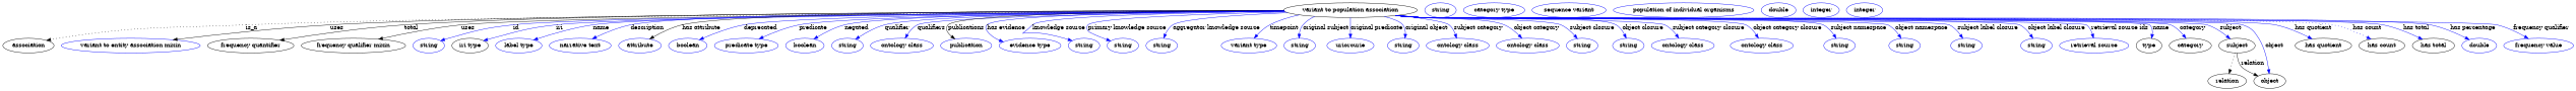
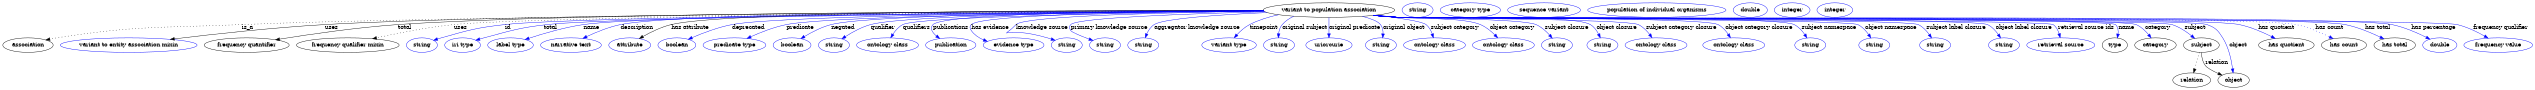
  digraph {
    node [color=blue]
    edge [style=solid color=blue]
    n1 [height=0.5 label="variant to population association" width=4.5315 color=""]
    association [height=0.5 width=1.7332 color=""]
    "variant to entity association mixin" [height=0.5 width=4.7121]
    "frequency quantifier" [height=0.5 width=2.9247 color=""]
    "frequency qualifier mixin" [height=0.5 width=3.5386 color=""]
    n6 [height=0.5 label=string width=1.0652]
-   n7 [color=black height=0.5 label="iri type" width=1.2277]
+   n7 [height=0.5 label="iri type" width=1.2277]
    n8 [height=0.5 label="label type" width=1.5707]
    n9 [height=0.5 label="narrative text" width=2.0943]
    n10 [height=0.5 label=attribute width=1.4443]
    n11 [height=0.5 label=boolean width=1.2999]
    n12 [height=0.5 label="predicate type" width=2.1665]
    n13 [height=0.5 label=boolean width=1.2999]
    n14 [height=0.5 label=string width=1.0652]
    n15 [height=0.5 label="ontology class" width=2.1304]
    n16 [height=0.5 label=publication width=1.7332]
    n17 [height=0.5 label="evidence type" width=2.0943]
    n18 [height=0.5 label=string width=1.0652]
    n19 [height=0.5 label=string width=1.0652]
    n20 [height=0.5 label=string width=1.0652]
    n21 [height=0.5 label="variant type" width=1.5346]
    n22 [height=0.5 label=string width=1.0652]
    n23 [height=0.5 label=uriorcurie width=1.5887]
    n24 [height=0.5 label=string width=1.0652]
    n25 [height=0.5 label="ontology class" width=2.1304]
    n26 [height=0.5 label="ontology class" width=2.1304]
    n27 [height=0.5 label=string width=1.0652]
    n28 [height=0.5 label=string width=1.0652]
    n29 [height=0.5 label="ontology class" width=2.1304]
    n30 [height=0.5 label="ontology class" width=2.1304]
    n31 [height=0.5 label=string width=1.0652]
    n32 [height=0.5 label=string width=1.0652]
    n33 [height=0.5 label=string width=1.0652]
    n34 [height=0.5 label=string width=1.0652]
    n35 [height=0.5 label="retrieval source" width=2.347]
    type [height=0.5 width=0.86659 color=""]
    category [height=0.5 width=1.4263 color=""]
    subject [height=0.5 width=1.2277 color=""]
    object [height=0.5 width=1.0832 color=""]
    "has quotient" [height=0.5 width=1.9137 color=""]
    "has count" [height=0.5 width=1.5526 color=""]
    "has total" [height=0.5 width=1.4263 color=""]
    n43 [height=0.5 label=double width=1.1735]
    n44 [height=0.5 label="frequency value" width=2.3651]
    relation [height=0.5 width=1.2999 color=""]
    n46 [height=0.5 label=string width=1.0652]
    n47 [height=0.5 label="category type" width=2.0762]
    n48 [height=0.5 label="sequence variant" width=2.5095]
    n49 [height=0.5 label="population of individual organisms" width=4.7662]
    n50 [height=0.5 label=double width=1.1735]
    n51 [height=0.5 label=integer width=1.2277]
    n52 [height=0.5 label=integer width=1.2277]
    n1 -> association [label=is_a style=dotted color=""]
    n1 -> "variant to entity association mixin" [label=uses style="" color=""]
    n1 -> "frequency quantifier" [label=total style="" color=""]
-   n1 -> "frequency qualifier mixin" [label=uses style="" color=""]
+   n1 -> "frequency qualifier mixin" [label=uses style=dotted color=""]
    n1 -> n6 [label=id]
-   n1 -> n7 [label=iri]
+   n1 -> n7 [label=total]
    n1 -> n8 [label=name]
    n1 -> n9 [label=description]
    n1 -> n10 [color=black label="has attribute"]
    n1 -> n11 [label=deprecated]
    n1 -> n12 [label=predicate]
    n1 -> n13 [label=negated]
    n1 -> n14 [label=qualifier]
    n1 -> n15 [label=qualifiers]
-   n1 -> n16 [color=black label=publications]
+   n1 -> n16 [label=publications]
    n1 -> n17 [label="has evidence"]
    n1 -> n18 [label="knowledge source"]
    n1 -> n19 [label="primary knowledge source"]
    n1 -> n20 [label="aggregator knowledge source"]
    n1 -> n21 [label=timepoint]
    n1 -> n22 [label="original subject"]
    n1 -> n23 [label="original predicate"]
    n1 -> n24 [label="original object"]
    n1 -> n25 [label="subject category"]
    n1 -> n26 [label="object category"]
    n1 -> n27 [label="subject closure"]
    n1 -> n28 [label="object closure"]
    n1 -> n29 [label="subject category closure"]
    n1 -> n30 [label="object category closure"]
    n1 -> n31 [label="subject namespace"]
    n1 -> n32 [label="object namespace"]
    n1 -> n33 [label="subject label closure"]
    n1 -> n34 [label="object label closure"]
    n1 -> n35 [label="retrieval source ids"]
    n1 -> type [label=name]
    n1 -> category [label=category]
    n1 -> subject [label=subject]
    n1 -> object [label=object]
    n1 -> "has quotient" [label="has quotient"]
    n1 -> "has count" [label="has count" style=dotted]
    n1 -> "has total" [label="has total"]
    n1 -> n43 [label="has percentage"]
    n1 -> n44 [label="frequency qualifier"]
    subject -> object [label=relation style="" color=""]
    subject -> relation [style=dotted color=""]
  }
